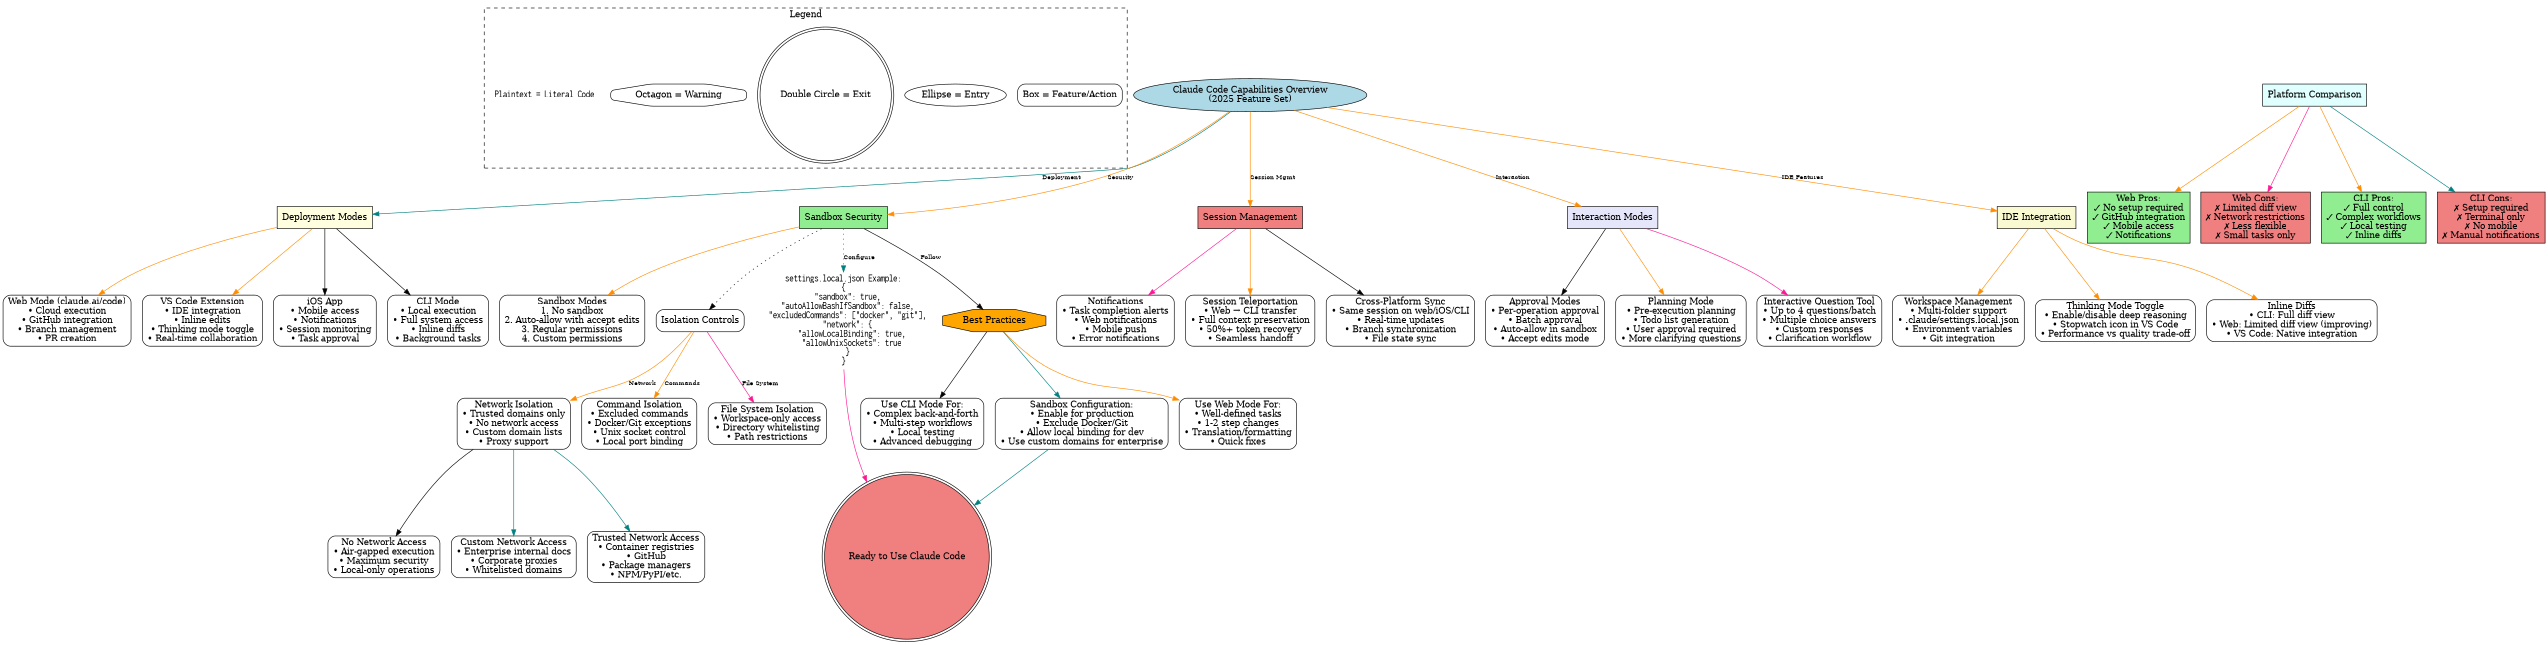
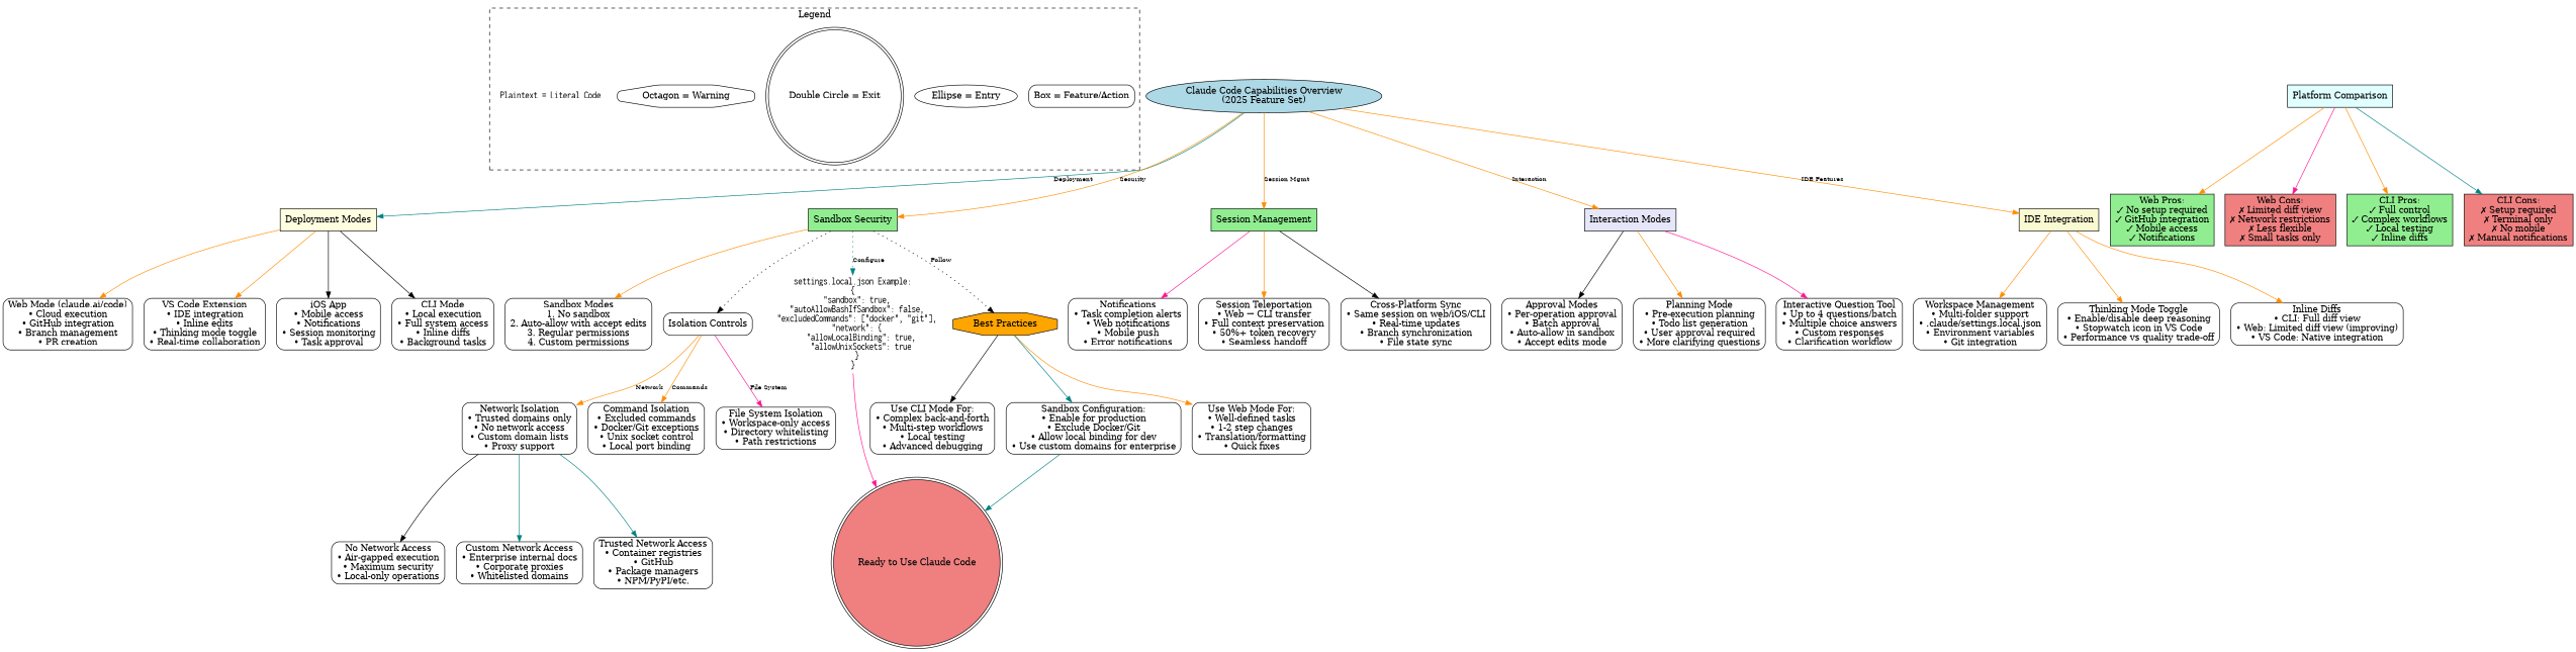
  digraph {
    rankdir=TB
    node [shape=box style=rounded]
    edge [color=darkorange fontsize=10]
    n1 [label="Box = Feature/Action"]
    n2 [label="Ellipse = Entry" shape=ellipse]
    n3 [label="Double Circle = Exit" shape=doublecircle]
    n4 [label="Octagon = Warning" shape=octagon]
    n5 [fontname=Courier label="Plaintext = Literal Code" shape=plaintext]
    n6 [fillcolor=lightblue label="Claude Code Capabilities Overview\n(2025 Feature Set)" shape=ellipse style=filled]
    n7 [fillcolor=lightyellow label="Deployment Modes" style=filled]
    n8 [fillcolor=lightgreen label="Sandbox Security" style=filled]
-   n9 [fillcolor=lightcoral label="Session Management" style=filled]
+   n9 [fillcolor=lightgreen label="Session Management" style=filled]
    n10 [fillcolor=lavender label="Interaction Modes" style=filled]
    n11 [fillcolor=lightgoldenrodyellow label="IDE Integration" style=filled]
    n12 [label="CLI Mode\n• Local execution\n• Full system access\n• Inline diffs\n• Background tasks"]
    n13 [label="Web Mode (claude.ai/code)\n• Cloud execution\n• GitHub integration\n• Branch management\n• PR creation"]
    n14 [label="VS Code Extension\n• IDE integration\n• Inline edits\n• Thinking mode toggle\n• Real-time collaboration"]
    n15 [label="iOS App\n• Mobile access\n• Notifications\n• Session monitoring\n• Task approval"]
    n16 [fillcolor=orange label="Best Practices" shape=octagon style=filled]
    n17 [label="Sandbox Modes\n1. No sandbox\n2. Auto-allow with accept edits\n3. Regular permissions\n4. Custom permissions"]
    n18 [label="Isolation Controls"]
    n19 [fontname=Courier label="settings.local.json Example:\n{\n  \"sandbox\": true,\n  \"autoAllowBashIfSandbox\": false,\n  \"excludedCommands\": [\"docker\", \"git\"],\n  \"network\": {\n    \"allowLocalBinding\": true,\n    \"allowUnixSockets\": true\n  }\n}" shape=plaintext]
    n20 [label="Session Teleportation\n• Web → CLI transfer\n• Full context preservation\n• 50%+ token recovery\n• Seamless handoff"]
    n21 [label="Cross-Platform Sync\n• Same session on web/iOS/CLI\n• Real-time updates\n• Branch synchronization\n• File state sync"]
    n22 [label="Notifications\n• Task completion alerts\n• Web notifications\n• Mobile push\n• Error notifications"]
    n23 [label="Planning Mode\n• Pre-execution planning\n• Todo list generation\n• User approval required\n• More clarifying questions"]
    n24 [label="Interactive Question Tool\n• Up to 4 questions/batch\n• Multiple choice answers\n• Custom responses\n• Clarification workflow"]
    n25 [label="Approval Modes\n• Per-operation approval\n• Batch approval\n• Auto-allow in sandbox\n• Accept edits mode"]
    n26 [label="Thinking Mode Toggle\n• Enable/disable deep reasoning\n• Stopwatch icon in VS Code\n• Performance vs quality trade-off"]
    n27 [label="Inline Diffs\n• CLI: Full diff view\n• Web: Limited diff view (improving)\n• VS Code: Native integration"]
    n28 [label="Workspace Management\n• Multi-folder support\n• .claude/settings.local.json\n• Environment variables\n• Git integration"]
    n29 [label="Use Web Mode For:\n• Well-defined tasks\n• 1-2 step changes\n• Translation/formatting\n• Quick fixes"]
    n30 [label="Use CLI Mode For:\n• Complex back-and-forth\n• Multi-step workflows\n• Local testing\n• Advanced debugging"]
    n31 [label="Sandbox Configuration:\n• Enable for production\n• Exclude Docker/Git\n• Allow local binding for dev\n• Use custom domains for enterprise"]
    n32 [label="File System Isolation\n• Workspace-only access\n• Directory whitelisting\n• Path restrictions"]
    n33 [label="Network Isolation\n• Trusted domains only\n• No network access\n• Custom domain lists\n• Proxy support"]
    n34 [label="Command Isolation\n• Excluded commands\n• Docker/Git exceptions\n• Unix socket control\n• Local port binding"]
    n35 [fillcolor=lightcoral label="Ready to Use Claude Code" shape=doublecircle style=filled]
    n36 [label="Trusted Network Access\n• Container registries\n• GitHub\n• Package managers\n• NPM/PyPI/etc."]
    n37 [label="No Network Access\n• Air-gapped execution\n• Maximum security\n• Local-only operations"]
    n38 [label="Custom Network Access\n• Enterprise internal docs\n• Corporate proxies\n• Whitelisted domains"]
    n39 [fillcolor=lightcyan label="Platform Comparison" style=filled]
    n40 [fillcolor=lightgreen label="Web Pros:\n✓ No setup required\n✓ GitHub integration\n✓ Mobile access\n✓ Notifications" style=filled]
    n41 [fillcolor=lightcoral label="Web Cons:\n✗ Limited diff view\n✗ Network restrictions\n✗ Less flexible\n✗ Small tasks only" style=filled]
    n42 [fillcolor=lightgreen label="CLI Pros:\n✓ Full control\n✓ Complex workflows\n✓ Local testing\n✓ Inline diffs" style=filled]
    n43 [fillcolor=lightcoral label="CLI Cons:\n✗ Setup required\n✗ Terminal only\n✗ No mobile\n✗ Manual notifications" style=filled]
    subgraph cluster_1 {
      label=Legend
      style=dashed
      n1
      n2
      n3
      n4
      n5
    }
    n6 -> n7 [color=teal label=Deployment]
    n6 -> n8 [label=Security]
    n6 -> n9 [label="Session Mgmt"]
    n6 -> n10 [label=Interaction]
    n6 -> n11 [label="IDE Features"]
    n7 -> n12 [color=black]
    n7 -> n13
    n7 -> n14
    n7 -> n15 [color=black]
-   n8 -> n16 [color=black label=Follow style=solid]
+   n8 -> n16 [color=black label=Follow style=dotted]
    n8 -> n17
    n8 -> n18 [color=black style=dotted]
    n8 -> n19 [color=teal label=Configure style=dotted]
    n9 -> n20
    n9 -> n21 [color=black]
    n9 -> n22 [color=deeppink]
    n10 -> n23
    n10 -> n24 [color=deeppink]
    n10 -> n25 [color=black]
    n11 -> n26
    n11 -> n27
    n11 -> n28
    n16 -> n29
    n16 -> n30 [color=black]
    n16 -> n31 [color=teal]
    n18 -> n32 [color=deeppink label="File System"]
    n18 -> n33 [label=Network]
    n18 -> n34 [label=Commands]
    n19 -> n35 [color=deeppink]
    n31 -> n35 [color=teal]
    n33 -> n36 [color=teal]
    n33 -> n37 [color=black]
    n33 -> n38 [color=teal]
    n39 -> n40
    n39 -> n41 [color=deeppink]
    n39 -> n42
    n39 -> n43 [color=teal]
  }
